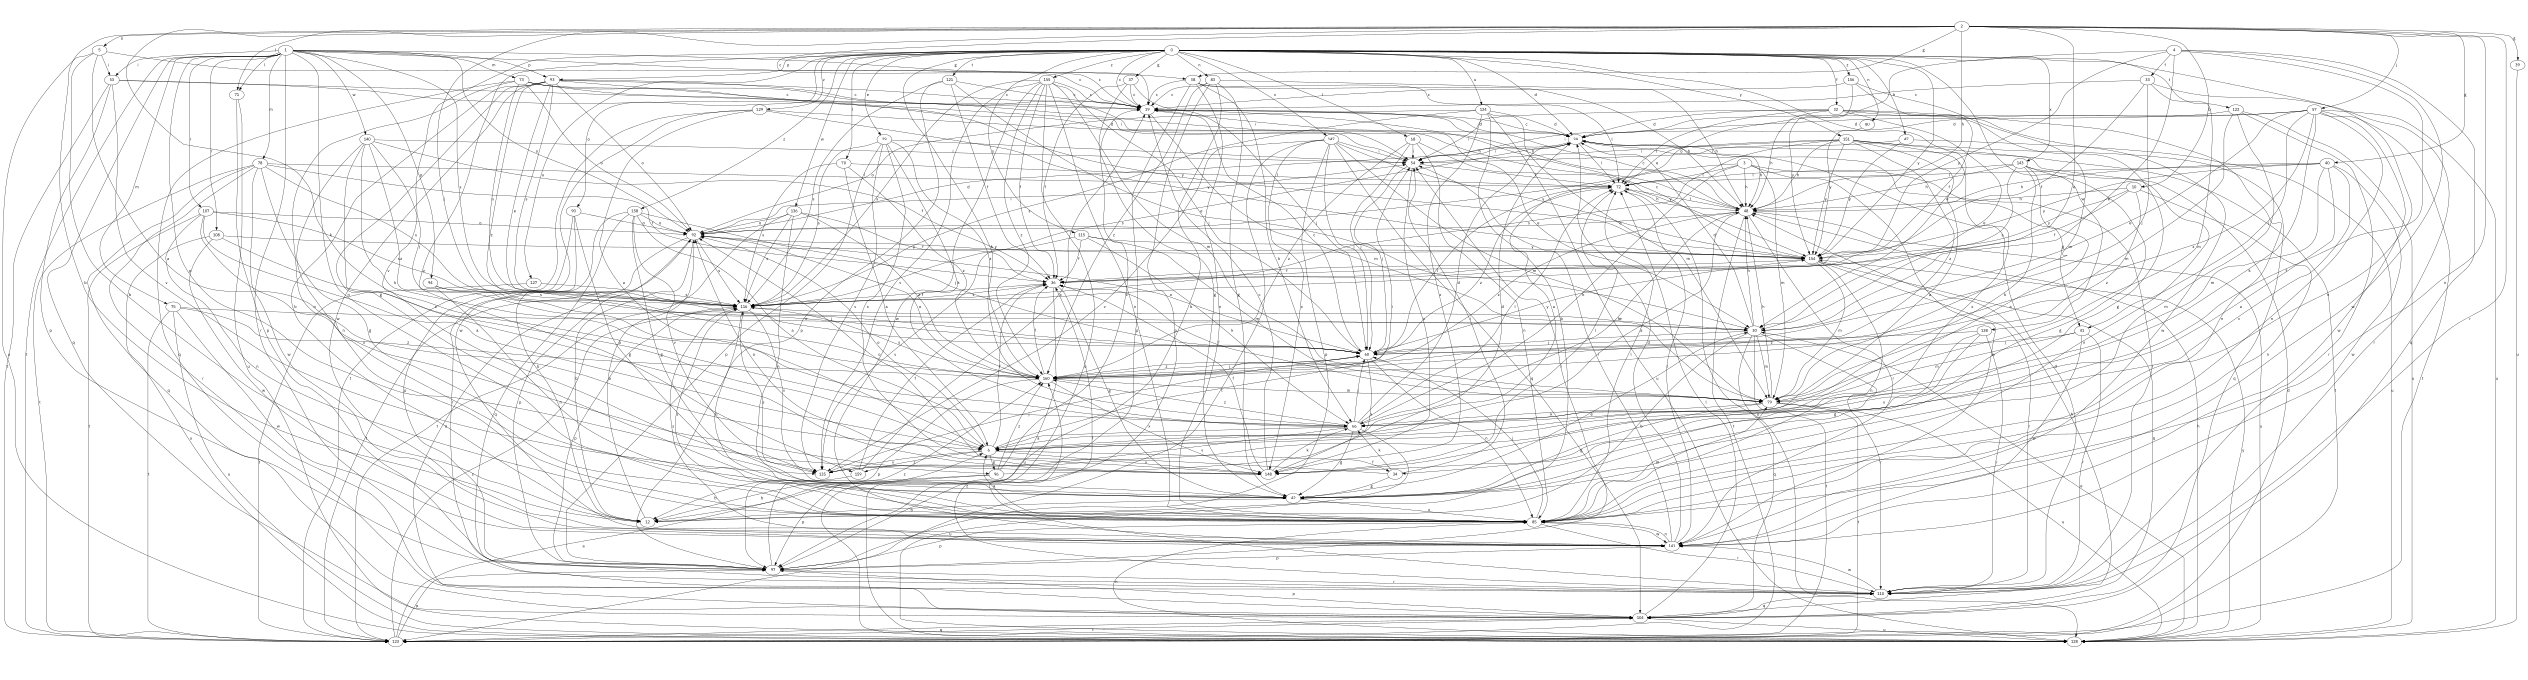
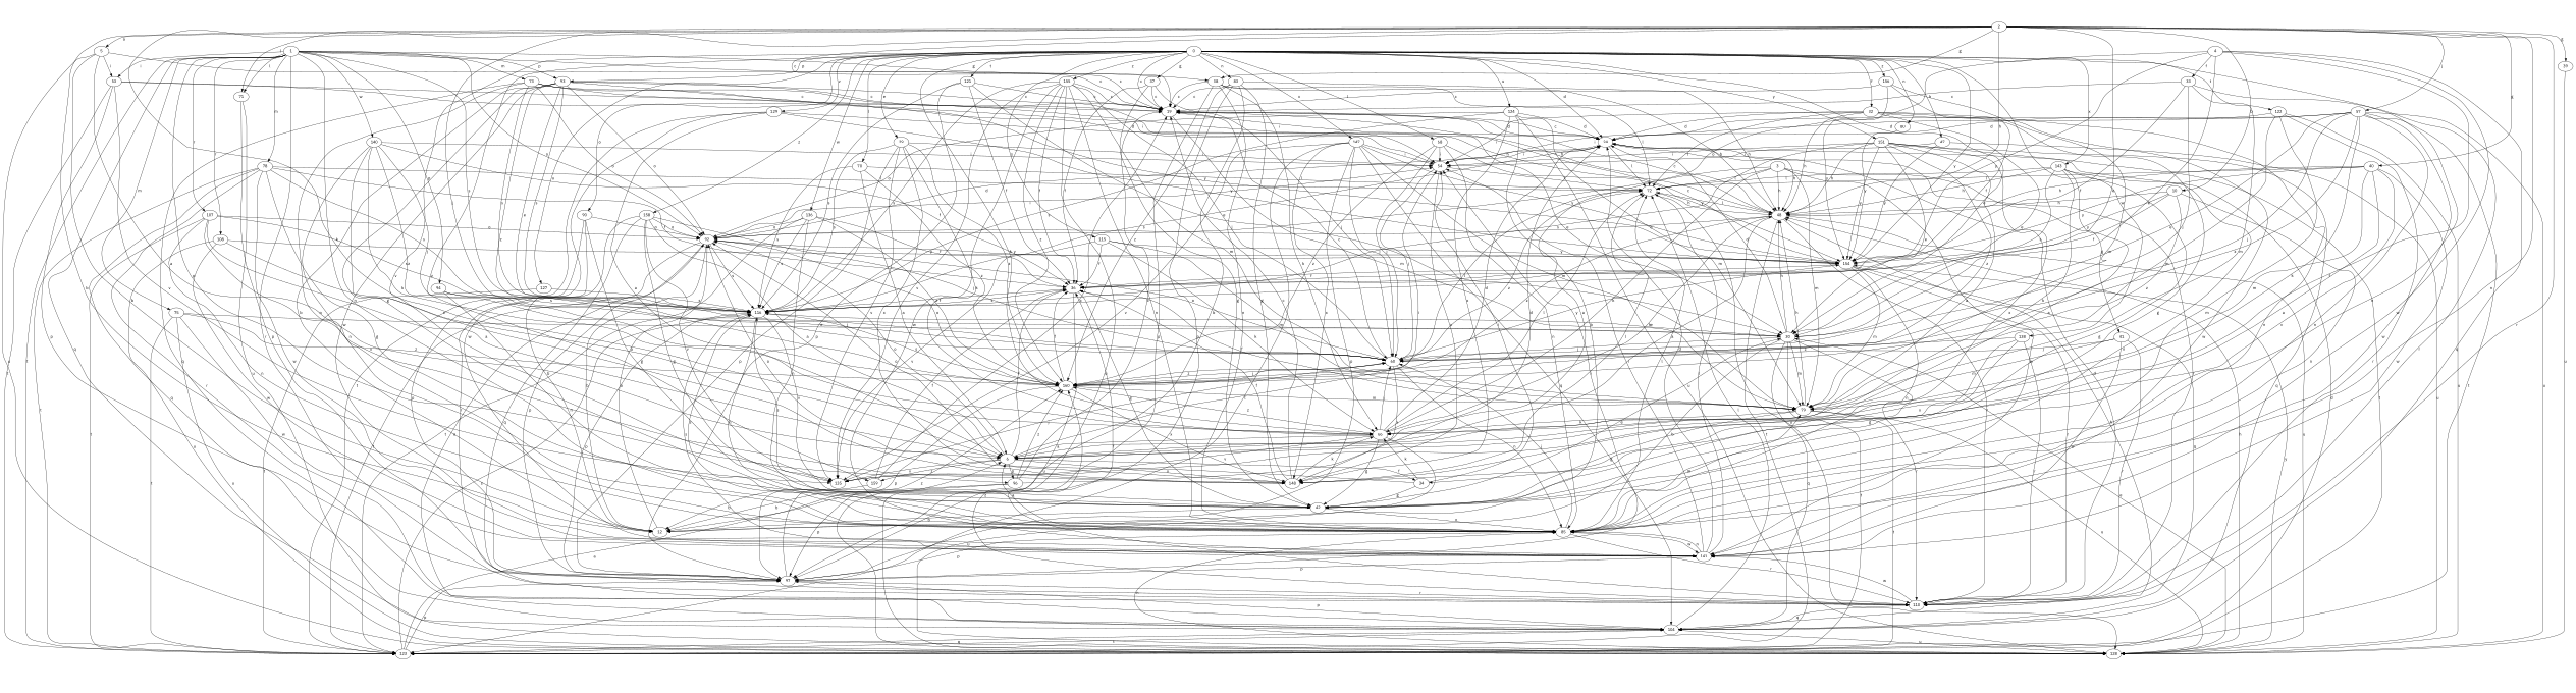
  strict digraph {
    fontname="IBM Plex Sans"
    node [fontname="IBM Plex Sans"]
    edge [fontname="IBM Plex Sans"]
    0
    19
    24
    29
    30
    32
    37
    47
    66
    68
    70
    80
    83
    85
    90
    93
    115
    121
    122
    124
    127
    129
    135
    136
    138
    143
    147
    151
    154
    155
    156
    158
    159
    79
    110
    116
    48
    72
    54
    148
    160
    97
    104
    123
    12
    60
    141
    42
    36
    128
    6
    92
    1
    38
    53
    71
    73
    75
    78
    94
    96
    107
    108
    140
    2
    5
    10
    39
    40
    57
    3
    41
    34
    4
    33
    0 -> 19 [label=c]
    0 -> 24 [label=d]
    0 -> 29 [label=e]
    0 -> 30 [label=e]
    0 -> 32 [label=f]
    0 -> 37 [label=g]
    0 -> 47 [label=h]
    0 -> 66 [label=k]
    0 -> 68 [label=l]
    0 -> 70 [label=l]
    0 -> 80 [label=n]
    0 -> 83 [label=n]
    0 -> 85 [label=n]
    0 -> 90 [label=o]
    0 -> 93 [label=p]
    0 -> 115 [label=s]
    0 -> 121 [label=t]
    0 -> 122 [label=t]
    0 -> 124 [label=u]
    0 -> 127 [label=u]
    0 -> 129 [label=v]
    0 -> 135 [label=v]
    0 -> 136 [label=w]
    0 -> 138 [label=w]
    0 -> 143 [label=x]
    0 -> 147 [label=x]
    0 -> 151 [label=y]
    0 -> 154 [label=y]
    0 -> 155 [label=z]
    0 -> 156 [label=z]
    0 -> 158 [label=z]
    0 -> 159 [label=z]
    19 -> 24 [label=d]
    19 -> 30 [label=e]
    19 -> 79 [label=m]
    24 -> 19 [label=c]
    24 -> 110 [label=r]
    24 -> 116 [label=s]
    24 -> 48 [label=h]
    24 -> 72 [label=l]
    24 -> 54 [label=i]
    29 -> 66 [label=k]
    29 -> 135 [label=v]
    29 -> 116 [label=s]
    29 -> 54 [label=i]
    29 -> 148 [label=x]
    29 -> 160 [label=z]
    29 -> 97 [label=p]
    30 -> 24 [label=d]
    30 -> 79 [label=m]
    30 -> 110 [label=r]
    30 -> 48 [label=h]
    30 -> 104 [label=q]
    30 -> 123 [label=t]
    30 -> 12 [label=b]
    30 -> 60 [label=j]
    32 -> 24 [label=d]
    32 -> 30 [label=e]
    32 -> 85 [label=n]
    32 -> 48 [label=h]
    32 -> 72 [label=l]
    32 -> 54 [label=i]
    32 -> 141 [label=w]
    32 -> 42 [label=g]
    37 -> 19 [label=c]
    37 -> 60 [label=j]
    37 -> 42 [label=g]
    37 -> 36 [label=f]
    47 -> 154 [label=y]
    47 -> 54 [label=i]
    47 -> 128 [label=u]
    66 -> 24 [label=d]
    66 -> 135 [label=v]
    66 -> 48 [label=h]
    66 -> 72 [label=l]
    66 -> 160 [label=z]
    66 -> 60 [label=j]
    66 -> 42 [label=g]
    66 -> 128 [label=u]
    66 -> 6 [label=a]
    68 -> 85 [label=n]
    68 -> 154 [label=y]
    68 -> 54 [label=i]
    68 -> 160 [label=z]
    68 -> 60 [label=j]
    70 -> 116 [label=s]
    70 -> 72 [label=l]
    70 -> 160 [label=z]
    70 -> 6 [label=a]
    80 -> 154 [label=y]
    83 -> 19 [label=c]
    83 -> 48 [label=h]
    83 -> 160 [label=z]
    83 -> 97 [label=p]
    83 -> 12 [label=b]
    83 -> 42 [label=g]
    85 -> 79 [label=m]
    85 -> 110 [label=r]
    85 -> 116 [label=s]
    85 -> 72 [label=l]
    85 -> 97 [label=p]
    85 -> 60 [label=j]
    85 -> 141 [label=w]
    85 -> 6 [label=a]
    90 -> 97 [label=p]
    90 -> 12 [label=b]
    90 -> 42 [label=g]
    90 -> 92 [label=o]
    93 -> 19 [label=c]
    93 -> 30 [label=e]
    93 -> 154 [label=y]
    93 -> 116 [label=s]
    93 -> 54 [label=i]
    93 -> 160 [label=z]
    93 -> 12 [label=b]
    93 -> 141 [label=w]
    93 -> 42 [label=g]
    93 -> 92 [label=o]
    115 -> 66 [label=k]
    115 -> 135 [label=v]
    115 -> 154 [label=y]
    115 -> 79 [label=m]
    115 -> 36 [label=f]
    121 -> 19 [label=c]
    121 -> 30 [label=e]
    121 -> 116 [label=s]
    121 -> 97 [label=p]
    121 -> 36 [label=f]
    122 -> 24 [label=d]
    122 -> 79 [label=m]
    122 -> 110 [label=r]
    122 -> 42 [label=m]
    122 -> 128 [label=u]
    124 -> 24 [label=d]
    124 -> 79 [label=m]
    124 -> 116 [label=s]
    124 -> 148 [label=x]
    124 -> 12 [label=b]
    124 -> 128 [label=u]
    124 -> 92 [label=o]
    127 -> 116 [label=s]
    127 -> 123 [label=t]
    129 -> 24 [label=d]
    129 -> 154 [label=y]
    129 -> 123 [label=t]
    129 -> 141 [label=w]
    129 -> 6 [label=a]
    135 -> 60 [label=j]
    136 -> 85 [label=n]
    136 -> 116 [label=s]
    136 -> 160 [label=z]
    136 -> 123 [label=t]
    136 -> 36 [label=f]
    136 -> 92 [label=o]
    138 -> 110 [label=r]
    138 -> 148 [label=x]
    138 -> 60 [label=z]
    138 -> 42 [label=g]
    143 -> 66 [label=k]
    143 -> 85 [label=n]
    143 -> 116 [label=s]
    143 -> 48 [label=h]
    143 -> 72 [label=l]
    143 -> 42 [label=g]
    143 -> 6 [label=a]
    147 -> 135 [label=v]
    147 -> 154 [label=y]
    147 -> 79 [label=m]
    147 -> 54 [label=i]
    147 -> 148 [label=x]
    147 -> 97 [label=p]
    147 -> 104 [label=q]
    147 -> 123 [label=t]
    147 -> 60 [label=j]
-   151 -> 72 [label=e]
+   151 -> 30 [label=e]
    151 -> 154 [label=y]
    151 -> 116 [label=s]
    151 -> 48 [label=h]
    151 -> 54 [label=i]
    151 -> 148 [label=x]
    151 -> 160 [label=z]
    151 -> 104 [label=q]
    151 -> 123 [label=t]
    151 -> 6 [label=a]
    154 -> 19 [label=c]
    154 -> 85 [label=n]
    154 -> 79 [label=m]
    154 -> 110 [label=r]
    154 -> 104 [label=q]
    154 -> 36 [label=f]
    155 -> 19 [label=c]
    155 -> 85 [label=n]
    155 -> 135 [label=v]
    155 -> 79 [label=m]
    155 -> 116 [label=s]
    155 -> 160 [label=z]
    155 -> 60 [label=j]
    155 -> 141 [label=w]
    155 -> 36 [label=f]
    155 -> 128 [label=u]
    156 -> 19 [label=c]
    156 -> 154 [label=y]
    156 -> 79 [label=m]
    156 -> 36 [label=f]
    158 -> 135 [label=v]
    158 -> 110 [label=r]
    158 -> 104 [label=q]
    158 -> 60 [label=j]
    158 -> 42 [label=g]
    158 -> 6 [label=a]
    158 -> 92 [label=o]
    159 -> 19 [label=c]
    159 -> 12 [label=b]
    159 -> 36 [label=f]
    79 -> 66 [label=k]
    79 -> 48 [label=h]
    79 -> 123 [label=t]
    79 -> 42 [label=g]
    79 -> 36 [label=f]
    79 -> 128 [label=u]
    110 -> 24 [label=d]
    110 -> 160 [label=z]
    110 -> 104 [label=q]
    110 -> 141 [label=w]
    110 -> 36 [label=f]
    116 -> 30 [label=e]
    116 -> 85 [label=n]
    116 -> 135 [label=v]
    116 -> 97 [label=p]
    116 -> 36 [label=f]
    48 -> 19 [label=c]
-   48 -> 141 [label=r]
+   48 -> 110 [label=r]
    48 -> 72 [label=l]
    48 -> 160 [label=z]
    48 -> 123 [label=t]
    48 -> 128 [label=u]
    48 -> 6 [label=a]
    48 -> 92 [label=o]
    72 -> 48 [label=h]
    72 -> 160 [label=z]
    72 -> 128 [label=u]
    54 -> 72 [label=l]
    54 -> 148 [label=x]
    54 -> 60 [label=j]
    148 -> 19 [label=c]
    148 -> 66 [label=k]
    148 -> 72 [label=l]
    148 -> 36 [label=f]
    148 -> 92 [label=o]
    160 -> 79 [label=m]
    160 -> 116 [label=s]
    160 -> 148 [label=x]
    160 -> 97 [label=p]
    160 -> 60 [label=j]
    160 -> 36 [label=f]
    160 -> 92 [label=o]
    97 -> 110 [label=r]
    97 -> 54 [label=i]
    97 -> 160 [label=z]
    104 -> 48 [label=h]
    104 -> 72 [label=l]
    104 -> 97 [label=p]
    104 -> 123 [label=t]
    104 -> 128 [label=u]
    104 -> 92 [label=o]
    123 -> 24 [label=d]
    123 -> 116 [label=s]
    123 -> 97 [label=p]
    123 -> 104 [label=q]
    123 -> 6 [label=a]
    12 -> 92 [label=o]
    60 -> 19 [label=c]
    60 -> 85 [label=n]
    60 -> 154 [label=y]
    60 -> 72 [label=l]
    60 -> 148 [label=x]
    60 -> 160 [label=z]
    60 -> 92 [label=o]
    141 -> 24 [label=d]
    141 -> 85 [label=n]
    141 -> 116 [label=s]
    141 -> 72 [label=l]
    141 -> 54 [label=i]
    141 -> 97 [label=p]
    42 -> 30 [label=e]
    42 -> 85 [label=n]
    42 -> 116 [label=s]
    42 -> 12 [label=b]
    36 -> 116 [label=s]
    36 -> 42 [label=g]
    36 -> 128 [label=u]
    128 -> 30 [label=e]
    128 -> 85 [label=n]
    128 -> 154 [label=y]
    128 -> 48 [label=h]
    6 -> 135 [label=v]
    6 -> 159 [label=z]
    6 -> 54 [label=i]
    6 -> 148 [label=x]
    6 -> 36 [label=f]
    6 -> 92 [label=o]
    6 -> 96 [label=p]
    6 -> 34 [label=f]
    92 -> 24 [label=d]
    92 -> 154 [label=y]
    92 -> 116 [label=s]
    92 -> 54 [label=i]
    92 -> 97 [label=p]
    92 -> 123 [label=t]
    92 -> 12 [label=b]
    1 -> 19 [label=c]
    1 -> 85 [label=n]
    1 -> 93 [label=p]
    1 -> 110 [label=r]
    1 -> 116 [label=s]
    1 -> 104 [label=q]
    1 -> 123 [label=t]
    1 -> 92 [label=o]
    1 -> 38 [label=g]
    1 -> 53 [label=i]
    1 -> 71 [label=l]
    1 -> 73 [label=m]
    1 -> 75 [label=m]
    1 -> 78 [label=m]
    1 -> 94 [label=p]
    1 -> 96 [label=p]
    1 -> 107 [label=r]
    1 -> 108 [label=r]
    1 -> 140 [label=w]
    38 -> 19 [label=c]
    38 -> 66 [label=k]
    38 -> 85 [label=n]
    38 -> 48 [label=h]
    38 -> 72 [label=l]
    38 -> 97 [label=p]
    53 -> 19 [label=c]
    53 -> 135 [label=v]
    53 -> 48 [label=h]
    53 -> 97 [label=p]
    53 -> 123 [label=t]
    71 -> 97 [label=p]
    71 -> 128 [label=u]
    73 -> 19 [label=c]
    73 -> 85 [label=n]
    73 -> 116 [label=s]
    73 -> 48 [label=h]
    73 -> 54 [label=i]
    73 -> 104 [label=q]
    73 -> 92 [label=o]
    75 -> 30 [label=e]
    75 -> 160 [label=z]
    75 -> 123 [label=t]
    75 -> 141 [label=w]
    75 -> 128 [label=u]
    78 -> 110 [label=r]
    78 -> 116 [label=s]
    78 -> 72 [label=l]
    78 -> 104 [label=q]
    78 -> 123 [label=t]
    78 -> 141 [label=w]
    78 -> 42 [label=g]
    78 -> 36 [label=f]
    94 -> 85 [label=n]
    94 -> 116 [label=s]
    94 -> 60 [label=j]
    96 -> 19 [label=c]
    96 -> 24 [label=d]
    96 -> 160 [label=z]
    96 -> 97 [label=p]
    96 -> 12 [label=b]
    107 -> 85 [label=n]
    107 -> 116 [label=s]
    107 -> 148 [label=x]
    107 -> 123 [label=t]
    107 -> 6 [label=a]
    107 -> 92 [label=o]
    108 -> 154 [label=y]
    108 -> 141 [label=w]
    108 -> 128 [label=u]
    108 -> 6 [label=a]
    140 -> 66 [label=k]
    140 -> 85 [label=n]
    140 -> 54 [label=i]
    140 -> 148 [label=x]
    140 -> 160 [label=z]
    140 -> 60 [label=j]
    140 -> 36 [label=f]
    2 -> 19 [label=c]
    2 -> 30 [label=e]
    2 -> 66 [label=k]
    2 -> 85 [label=n]
    2 -> 110 [label=r]
    2 -> 48 [label=h]
    2 -> 12 [label=b]
    2 -> 60 [label=j]
    2 -> 38 [label=g]
    2 -> 71 [label=l]
    2 -> 5 [label=a]
    2 -> 10 [label=b]
    2 -> 39 [label=g]
    2 -> 40 [label=g]
    2 -> 57 [label=j]
    5 -> 19 [label=c]
    5 -> 12 [label=b]
    5 -> 128 [label=u]
    5 -> 6 [label=a]
    5 -> 53 [label=i]
    10 -> 85 [label=n]
    10 -> 154 [label=y]
    10 -> 48 [label=h]
    10 -> 160 [label=z]
    10 -> 36 [label=f]
    39 -> 128 [label=u]
    40 -> 135 [label=v]
    40 -> 154 [label=y]
    40 -> 79 [label=m]
    40 -> 48 [label=h]
    40 -> 72 [label=l]
    40 -> 141 [label=w]
    40 -> 6 [label=a]
    57 -> 24 [label=d]
    57 -> 30 [label=e]
    57 -> 66 [label=k]
    57 -> 85 [label=n]
    57 -> 54 [label=i]
    57 -> 160 [label=z]
    57 -> 123 [label=t]
-   57 -> 41 [label=j]
+   57 -> 60 [label=j]
    57 -> 141 [label=w]
    57 -> 128 [label=u]
    3 -> 66 [label=k]
    3 -> 79 [label=m]
    3 -> 48 [label=h]
    3 -> 72 [label=l]
    3 -> 141 [label=w]
    3 -> 6 [label=a]
    3 -> 41 [label=g]
    41 -> 79 [label=m]
    41 -> 110 [label=r]
    41 -> 60 [label=j]
    41 -> 141 [label=w]
    34 -> 66 [label=k]
    34 -> 54 [label=i]
    34 -> 42 [label=g]
    34 -> 92 [label=o]
    4 -> 30 [label=e]
    4 -> 154 [label=y]
    4 -> 104 [label=q]
    4 -> 141 [label=w]
    4 -> 92 [label=o]
    4 -> 34 [label=f]
    4 -> 33 [label=f]
    33 -> 19 [label=c]
    33 -> 79 [label=m]
    33 -> 110 [label=r]
    33 -> 60 [label=j]
    33 -> 36 [label=f]
  }
